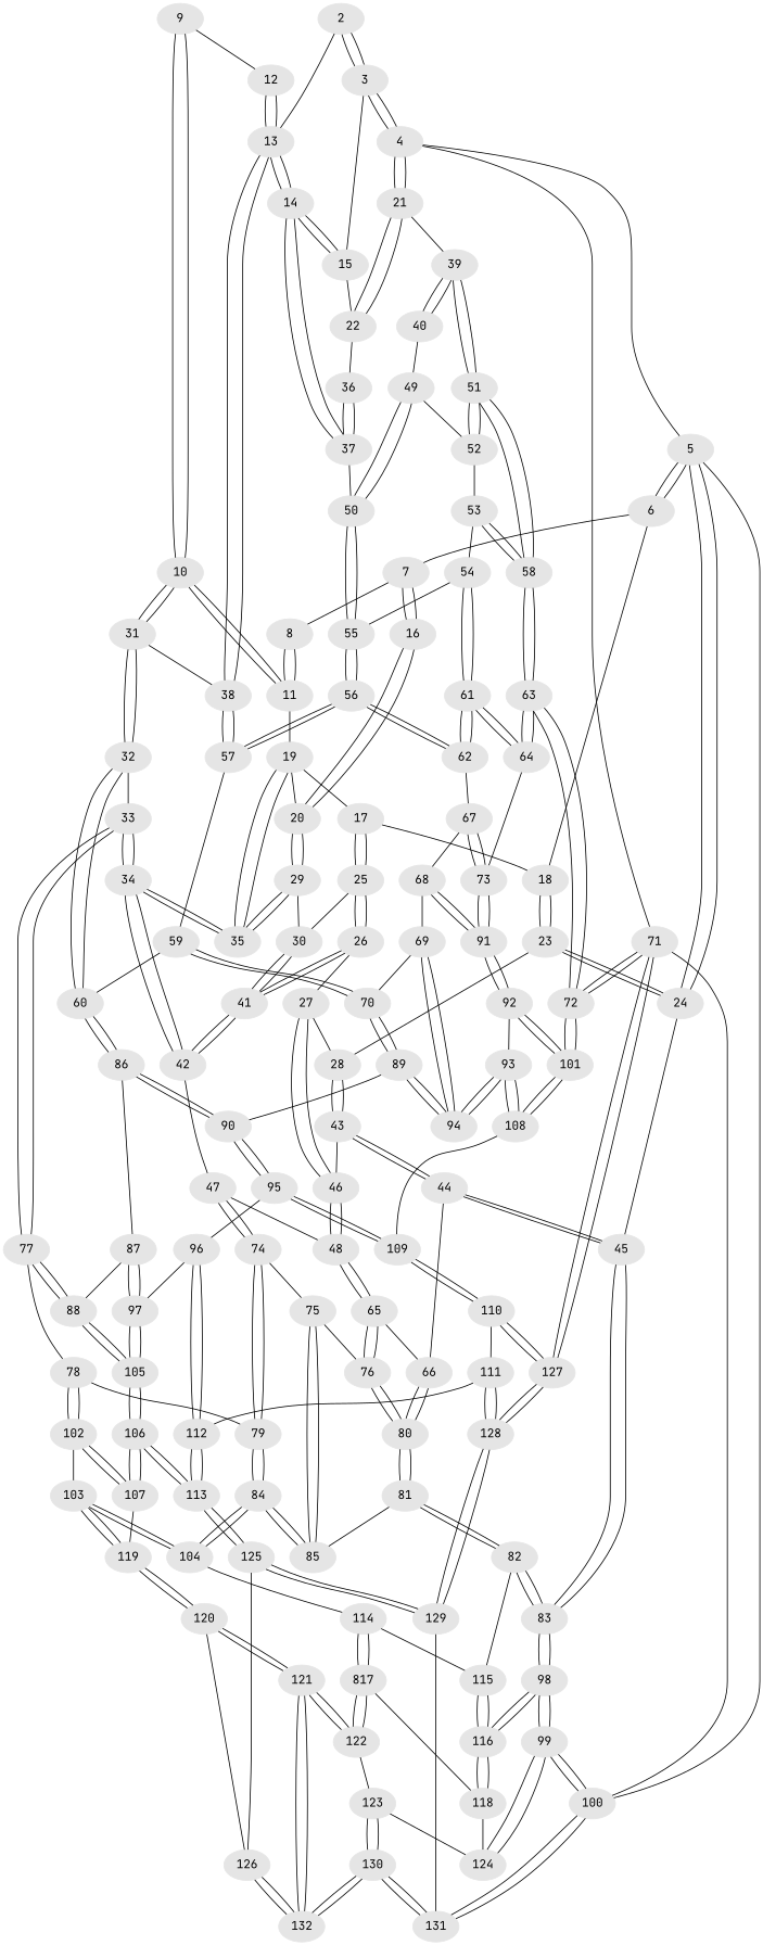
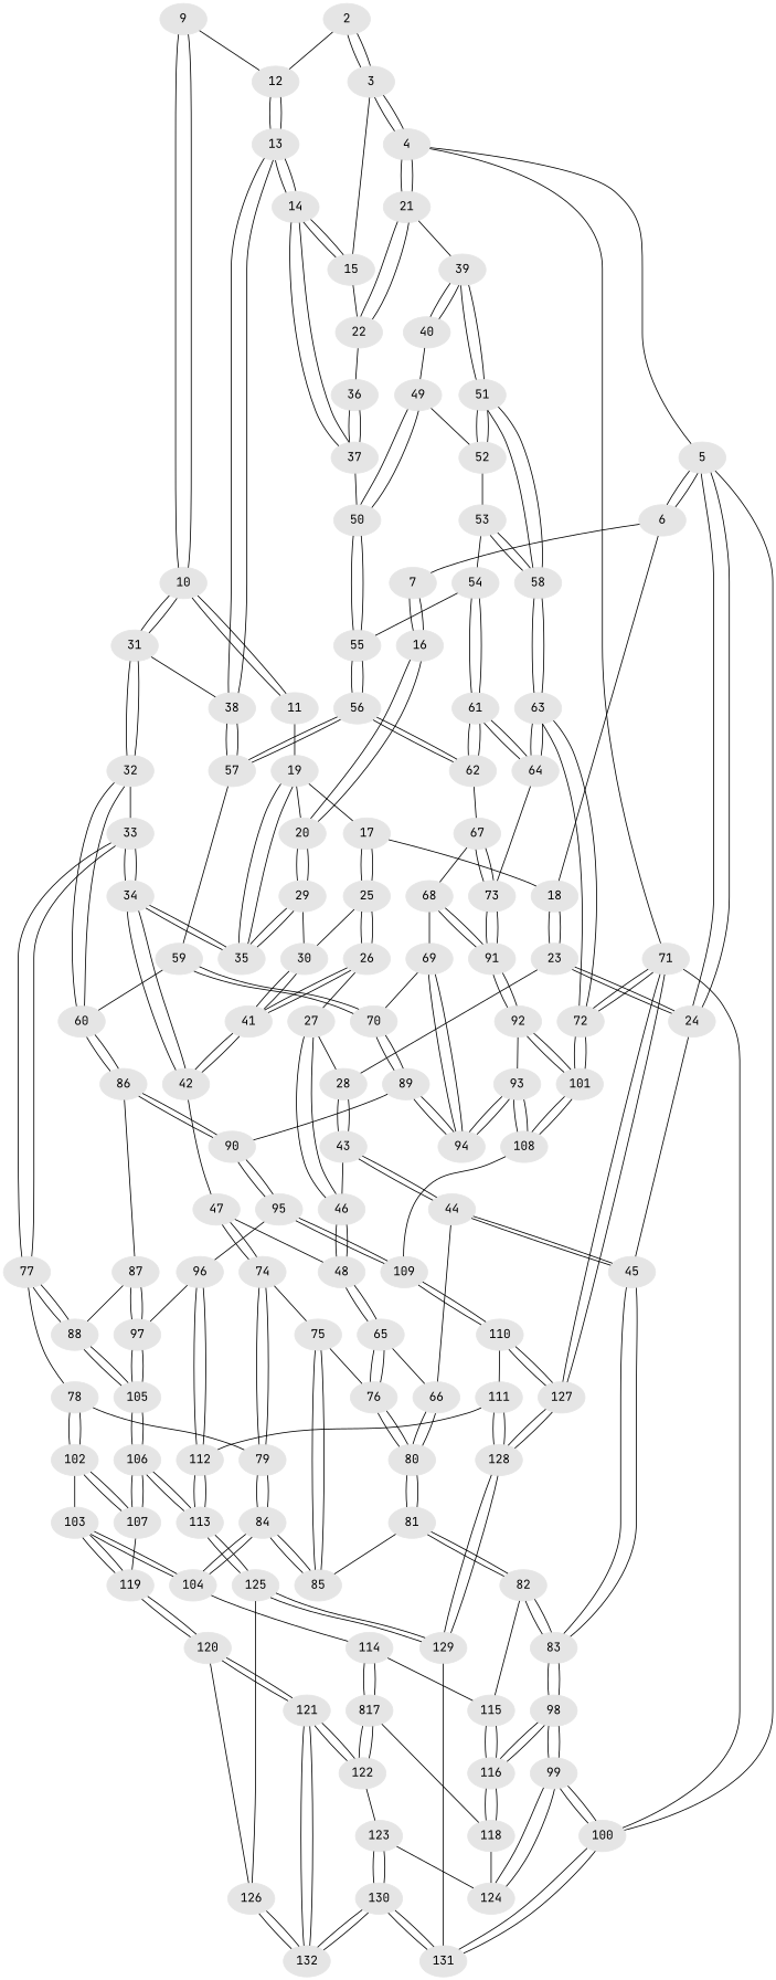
  graph {
    fontname="JetBrains Mono"
    node [color=gray90 fontname="JetBrains Mono" style=filled]
    edge [fontname="JetBrains Mono"]
    2
    3
    12
    9
    10
    4
    15
    13
    5
    21
    71
    22
    6
    24
    100
    39
    72
    127
    7
    18
    45
    131
-   8
    16
    23
    11
    20
    19
    31
    38
    32
    17
    35
    14
    37
    57
    50
    36
    25
    29
    26
    30
    28
    40
    51
    43
    83
    27
    41
    46
    42
    48
    44
    33
    60
    34
    77
    86
    78
    88
    47
    49
    55
    59
    52
    58
    74
    66
    80
    98
    65
    75
    79
    76
    53
    56
    63
    54
    61
    62
    64
    67
    70
    89
    87
    90
    73
    68
    101
    91
    81
    69
    94
    92
    128
    108
    85
    84
    102
    105
    103
    107
    104
    82
    115
    116
    99
    114
    97
    95
    106
    96
    109
    93
    112
    110
    113
    124
    118
    119
    120
    n122 [label=817]
    125
    111
    129
    126
    122
    123
    121
    132
    130
    2 -- 3
    2 -- 3
-   2 -- 13
+   2 -- 12
    3 -- 4
    3 -- 4
    3 -- 15
    12 -- 13
    12 -- 13
    9 -- 12
    9 -- 10
    9 -- 10
    10 -- 11
    10 -- 11
    10 -- 31
    10 -- 31
    4 -- 5
    4 -- 21
    4 -- 21
    4 -- 71
    15 -- 22
    13 -- 38
    13 -- 38
    13 -- 14
    13 -- 14
    5 -- 6
    5 -- 6
    5 -- 24
    5 -- 24
    5 -- 100
    21 -- 22
    21 -- 22
    21 -- 39
    71 -- 100
    71 -- 72
    71 -- 72
    71 -- 127
    71 -- 127
    22 -- 36
    6 -- 7
    6 -- 18
    24 -- 45
    100 -- 131
    100 -- 131
    39 -- 40
    39 -- 40
    39 -- 51
    39 -- 51
    72 -- 101
    72 -- 101
    127 -- 128
    127 -- 128
-   7 -- 8
    7 -- 16
    7 -- 16
    18 -- 23
    18 -- 23
    45 -- 83
    45 -- 83
-   8 -- 11
-   8 -- 11
    16 -- 20
    16 -- 20
    23 -- 24
    23 -- 24
    23 -- 28
    11 -- 19
    20 -- 29
    20 -- 29
    19 -- 20
    19 -- 17
    19 -- 35
    19 -- 35
    31 -- 38
    31 -- 32
    31 -- 32
    38 -- 57
    38 -- 57
    32 -- 33
    32 -- 60
    32 -- 60
    17 -- 18
    17 -- 25
    17 -- 25
    14 -- 15
    14 -- 15
    14 -- 37
    14 -- 37
    37 -- 50
    57 -- 59
    50 -- 55
    50 -- 55
    36 -- 37
    36 -- 37
    25 -- 26
    25 -- 26
    25 -- 30
    29 -- 35
    29 -- 35
    29 -- 30
    26 -- 27
    26 -- 41
    26 -- 41
    30 -- 41
    30 -- 41
    28 -- 43
    28 -- 43
    40 -- 49
    51 -- 52
    51 -- 52
    51 -- 58
    51 -- 58
    43 -- 46
    43 -- 44
    43 -- 44
    83 -- 98
    83 -- 98
    27 -- 28
    27 -- 46
    27 -- 46
    41 -- 42
    41 -- 42
    46 -- 48
    46 -- 48
    42 -- 47
    48 -- 65
    48 -- 65
    44 -- 45
    44 -- 45
    44 -- 66
    33 -- 34
    33 -- 34
    33 -- 77
    33 -- 77
    60 -- 86
    60 -- 86
    34 -- 35
    34 -- 35
    34 -- 42
    34 -- 42
    77 -- 78
    77 -- 88
    77 -- 88
    86 -- 87
    86 -- 90
    86 -- 90
    78 -- 79
    78 -- 102
    78 -- 102
    88 -- 105
    88 -- 105
    47 -- 48
    47 -- 74
    47 -- 74
    49 -- 50
    49 -- 50
    49 -- 52
    55 -- 56
    55 -- 56
    59 -- 60
    59 -- 70
    59 -- 70
    52 -- 53
    58 -- 63
    58 -- 63
    74 -- 75
    74 -- 79
    74 -- 79
    66 -- 80
    66 -- 80
    80 -- 81
    80 -- 81
    98 -- 116
    98 -- 116
    98 -- 99
    98 -- 99
    65 -- 66
    65 -- 76
    65 -- 76
    75 -- 76
    75 -- 85
    75 -- 85
    79 -- 84
    79 -- 84
    76 -- 80
    76 -- 80
    53 -- 58
    53 -- 58
    53 -- 54
    56 -- 57
    56 -- 57
    56 -- 62
    56 -- 62
    63 -- 72
    63 -- 72
    63 -- 64
    63 -- 64
    54 -- 55
    54 -- 61
    54 -- 61
    61 -- 62
    61 -- 62
    61 -- 64
    61 -- 64
    62 -- 67
    64 -- 73
    67 -- 73
    67 -- 73
    67 -- 68
    70 -- 89
    70 -- 89
    89 -- 90
    89 -- 94
    89 -- 94
    87 -- 88
    87 -- 97
    87 -- 97
    90 -- 95
    90 -- 95
    73 -- 91
    73 -- 91
    68 -- 91
    68 -- 91
    68 -- 69
    101 -- 108
    101 -- 108
    91 -- 92
    91 -- 92
    81 -- 85
    81 -- 82
    81 -- 82
    69 -- 70
    69 -- 94
    69 -- 94
    92 -- 101
    92 -- 101
    92 -- 93
    128 -- 129
    128 -- 129
    108 -- 109
    84 -- 85
    84 -- 85
    84 -- 104
    84 -- 104
    102 -- 103
    102 -- 107
    102 -- 107
    105 -- 106
    105 -- 106
    103 -- 104
    103 -- 104
    103 -- 119
    103 -- 119
    107 -- 119
    104 -- 114
    82 -- 83
    82 -- 83
    82 -- 115
    115 -- 116
    115 -- 116
    116 -- 118
    116 -- 118
    99 -- 100
    99 -- 100
    99 -- 124
    99 -- 124
    114 -- 115
    114 -- n122
    114 -- n122
    97 -- 105
    97 -- 105
    95 -- 96
    95 -- 109
    95 -- 109
    106 -- 107
    106 -- 107
    106 -- 113
    106 -- 113
    96 -- 97
    96 -- 112
    96 -- 112
    109 -- 110
    109 -- 110
    93 -- 94
    93 -- 94
    93 -- 108
    93 -- 108
    112 -- 113
    112 -- 113
    110 -- 127
    110 -- 127
    110 -- 111
    113 -- 125
    113 -- 125
    118 -- 124
    119 -- 120
    119 -- 120
    120 -- 126
    120 -- 121
    120 -- 121
    n122 -- 118
    n122 -- 122
    n122 -- 122
    125 -- 129
    125 -- 129
    125 -- 126
    111 -- 128
    111 -- 128
    111 -- 112
    129 -- 131
    126 -- 132
    126 -- 132
    122 -- 123
    123 -- 124
    123 -- 130
    123 -- 130
    121 -- 122
    121 -- 122
    121 -- 132
    121 -- 132
    130 -- 131
    130 -- 131
    130 -- 132
    130 -- 132
  }
